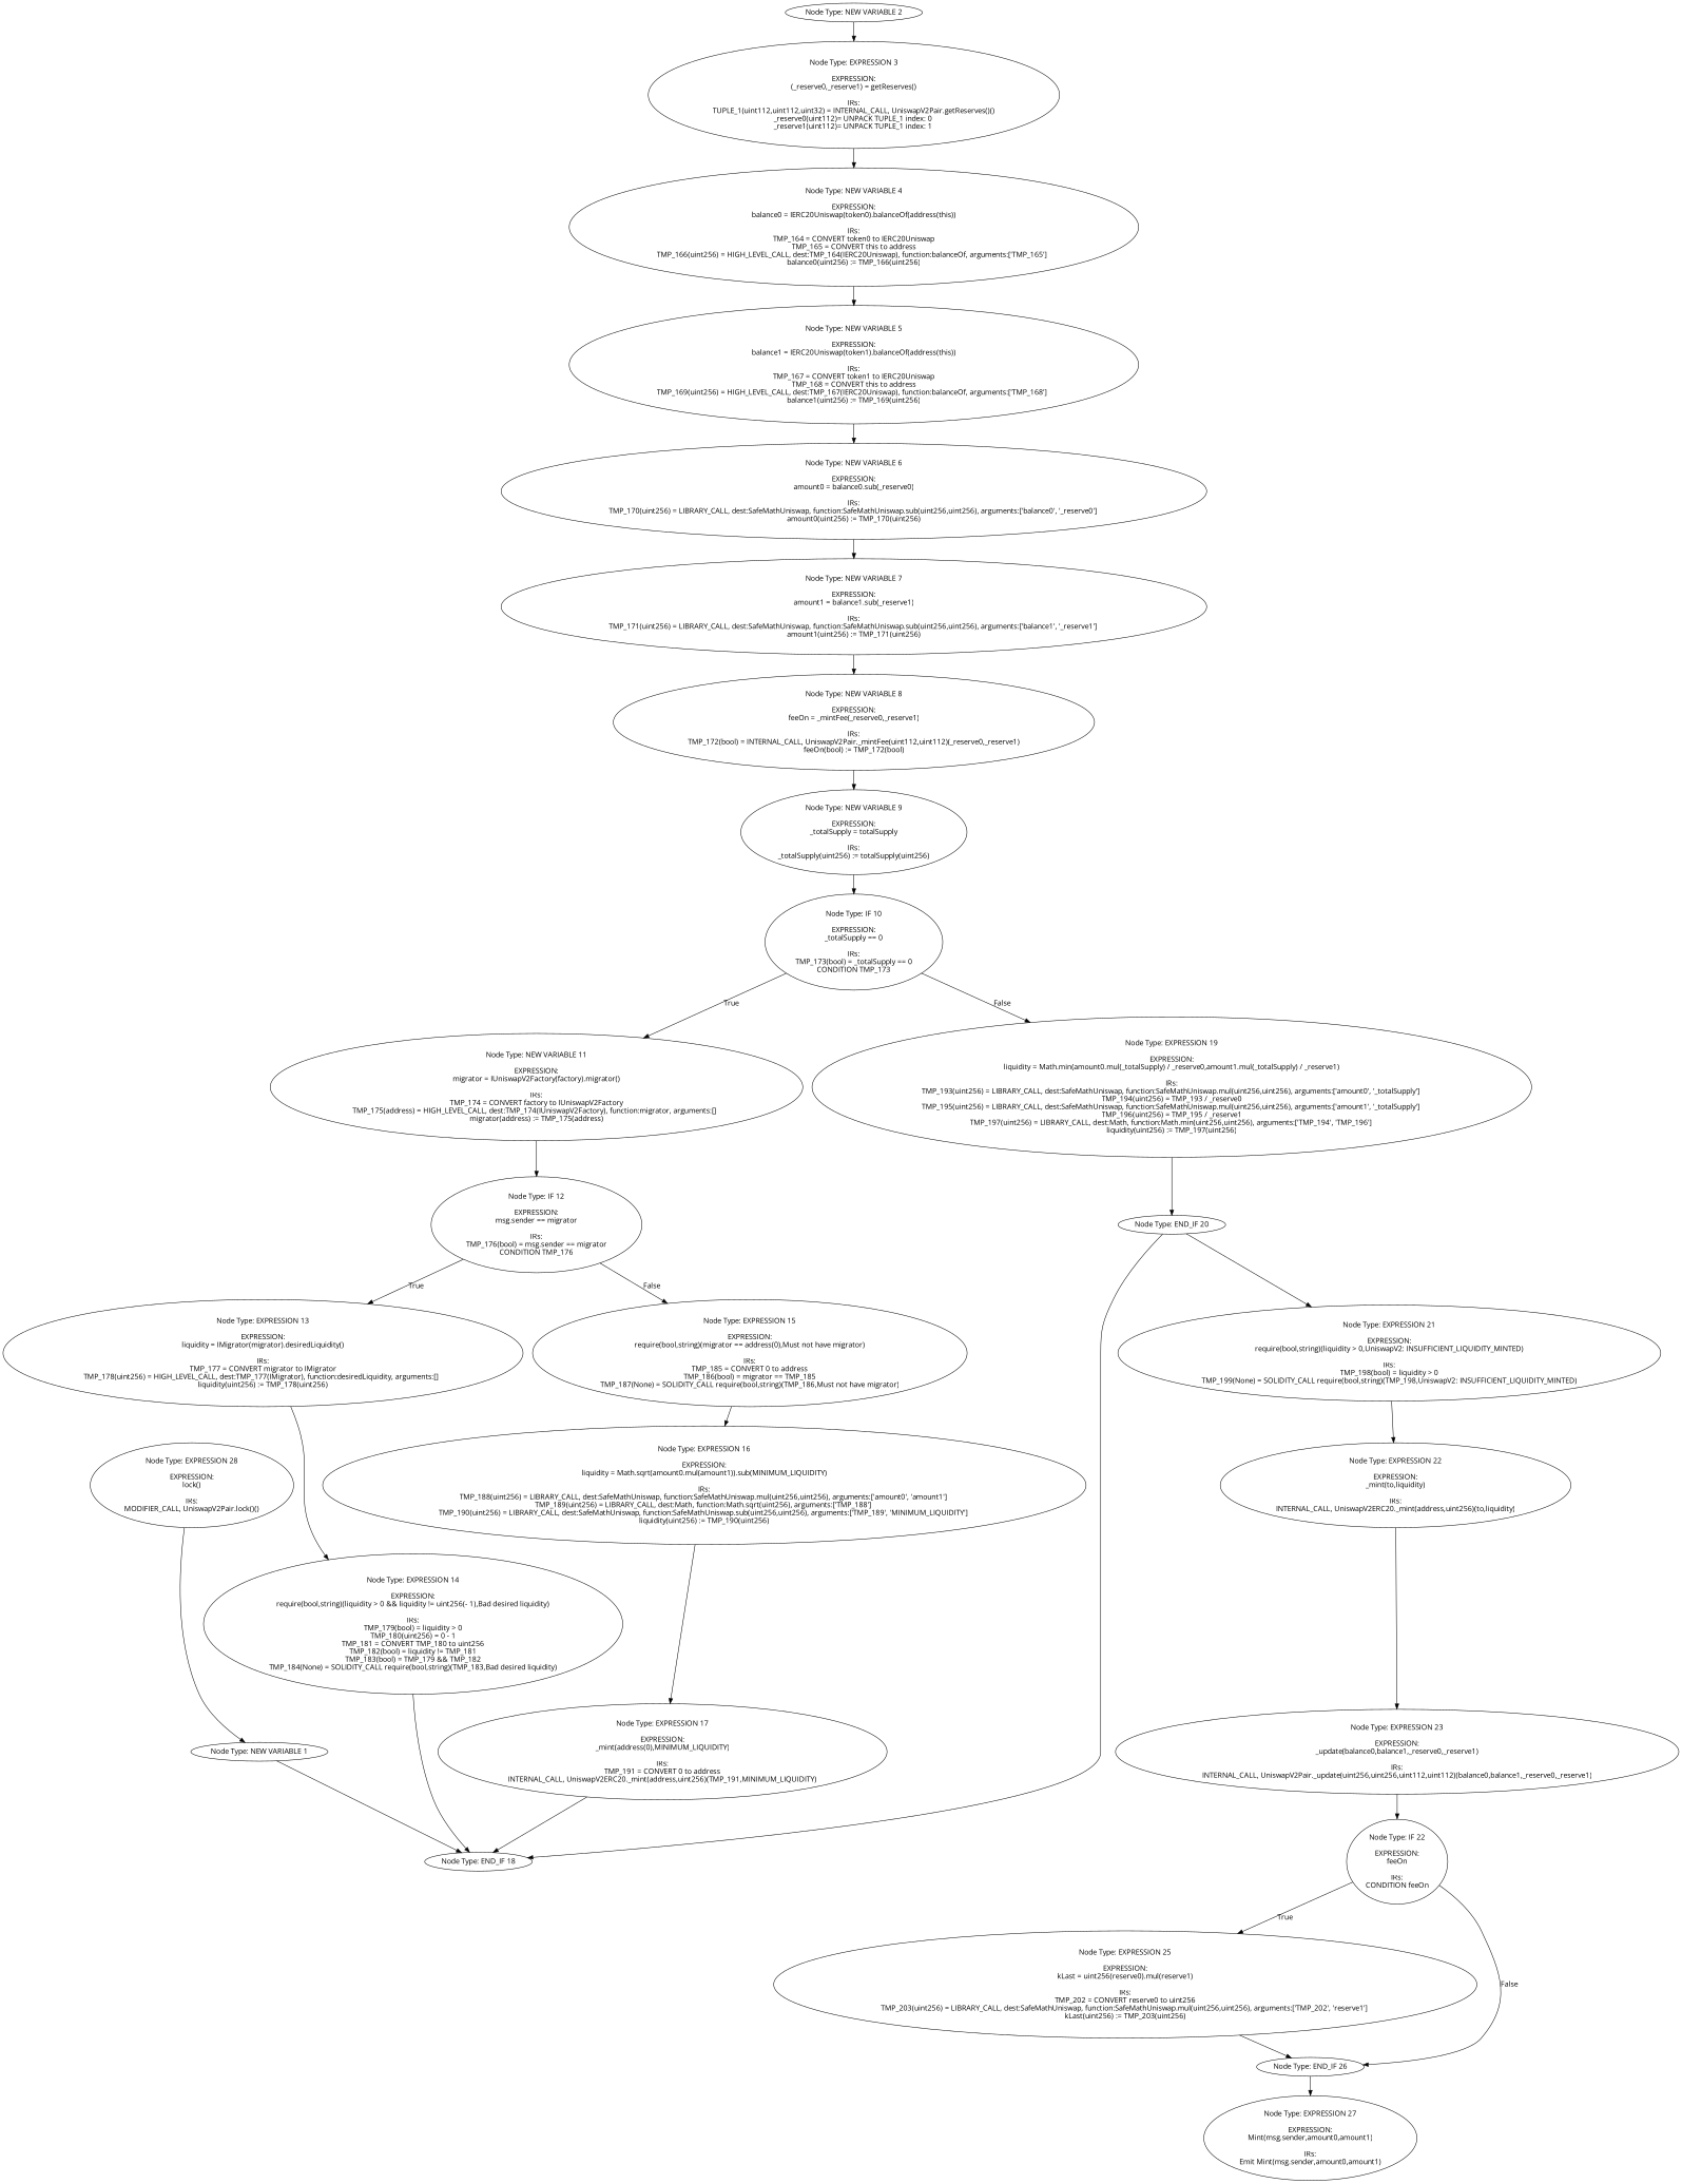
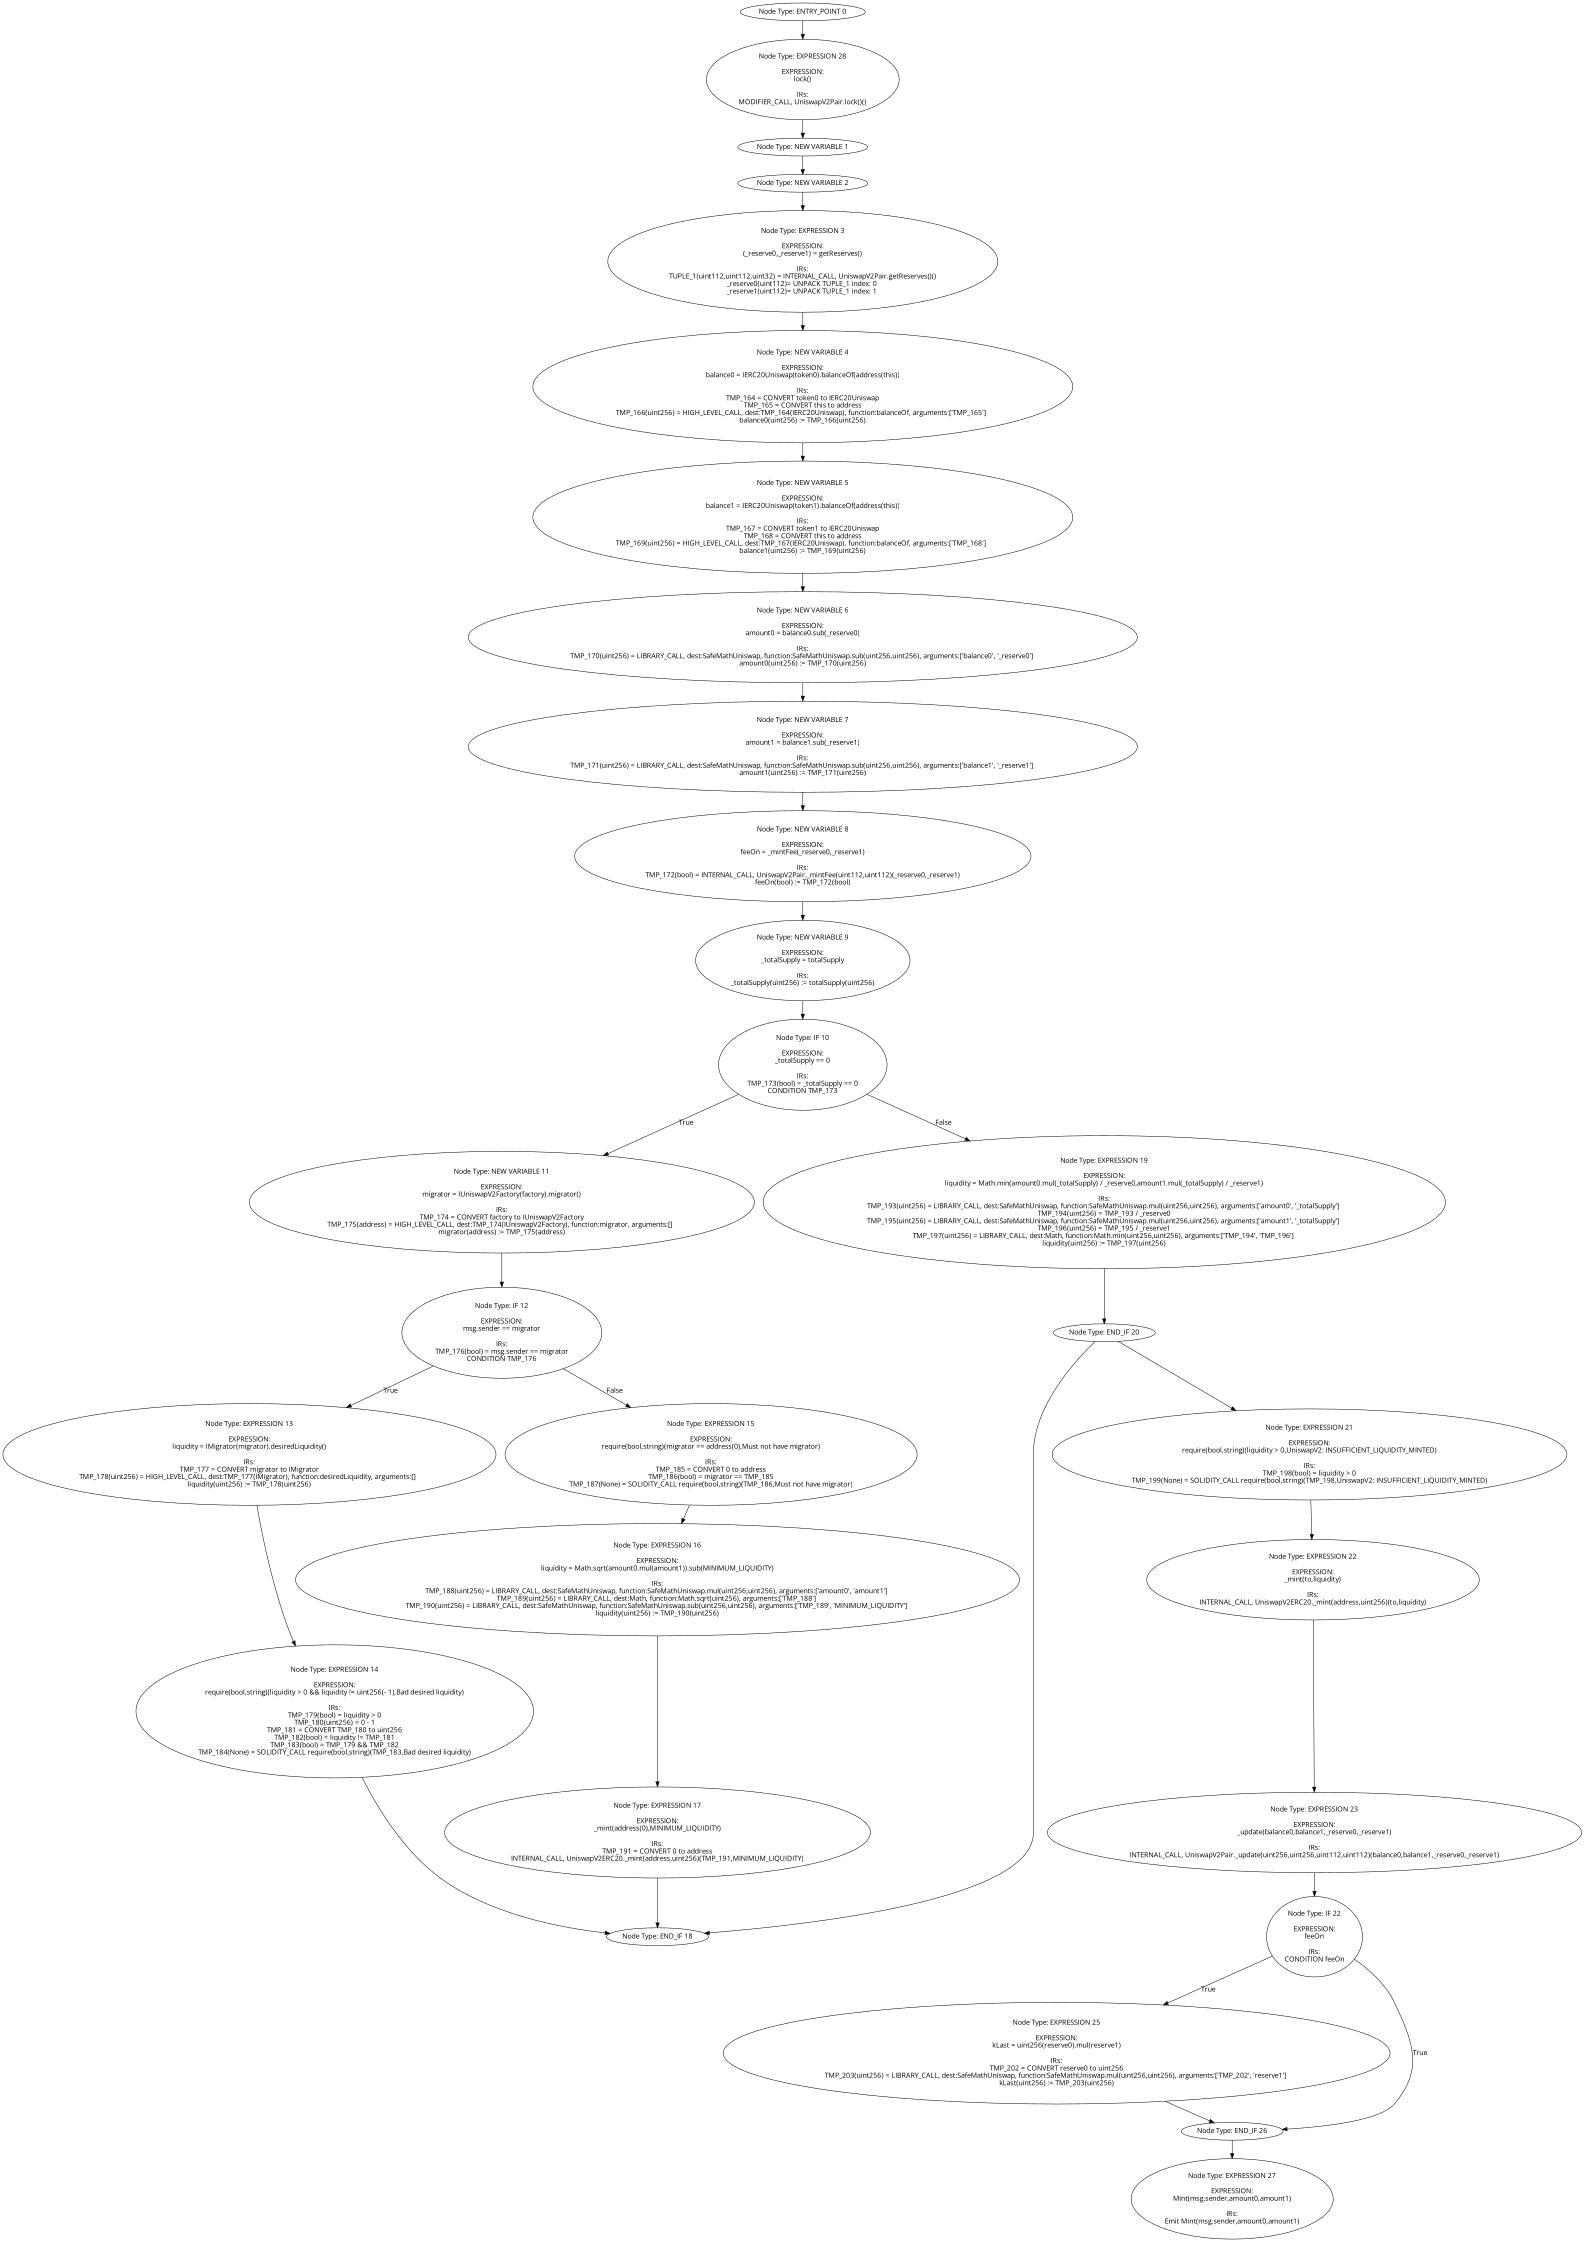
  digraph {
    fontname="Open Sans"
    node [fontname="Open Sans"]
    edge [fontname="Open Sans"]
+   n1 [label="Node Type: ENTRY_POINT 0\n"]
    n2 [label="Node Type: EXPRESSION 28\n\nEXPRESSION:\nlock()\n\nIRs:\nMODIFIER_CALL, UniswapV2Pair.lock()()"]
    n3 [label="Node Type: NEW VARIABLE 1\n"]
    n4 [label="Node Type: NEW VARIABLE 2\n"]
    n5 [label="Node Type: EXPRESSION 3\n\nEXPRESSION:\n(_reserve0,_reserve1) = getReserves()\n\nIRs:\nTUPLE_1(uint112,uint112,uint32) = INTERNAL_CALL, UniswapV2Pair.getReserves()()\n_reserve0(uint112)= UNPACK TUPLE_1 index: 0 \n_reserve1(uint112)= UNPACK TUPLE_1 index: 1 "]
    n6 [label="Node Type: NEW VARIABLE 4\n\nEXPRESSION:\nbalance0 = IERC20Uniswap(token0).balanceOf(address(this))\n\nIRs:\nTMP_164 = CONVERT token0 to IERC20Uniswap\nTMP_165 = CONVERT this to address\nTMP_166(uint256) = HIGH_LEVEL_CALL, dest:TMP_164(IERC20Uniswap), function:balanceOf, arguments:['TMP_165']  \nbalance0(uint256) := TMP_166(uint256)"]
    n7 [label="Node Type: NEW VARIABLE 5\n\nEXPRESSION:\nbalance1 = IERC20Uniswap(token1).balanceOf(address(this))\n\nIRs:\nTMP_167 = CONVERT token1 to IERC20Uniswap\nTMP_168 = CONVERT this to address\nTMP_169(uint256) = HIGH_LEVEL_CALL, dest:TMP_167(IERC20Uniswap), function:balanceOf, arguments:['TMP_168']  \nbalance1(uint256) := TMP_169(uint256)"]
    n8 [label="Node Type: NEW VARIABLE 6\n\nEXPRESSION:\namount0 = balance0.sub(_reserve0)\n\nIRs:\nTMP_170(uint256) = LIBRARY_CALL, dest:SafeMathUniswap, function:SafeMathUniswap.sub(uint256,uint256), arguments:['balance0', '_reserve0'] \namount0(uint256) := TMP_170(uint256)"]
    n9 [label="Node Type: NEW VARIABLE 7\n\nEXPRESSION:\namount1 = balance1.sub(_reserve1)\n\nIRs:\nTMP_171(uint256) = LIBRARY_CALL, dest:SafeMathUniswap, function:SafeMathUniswap.sub(uint256,uint256), arguments:['balance1', '_reserve1'] \namount1(uint256) := TMP_171(uint256)"]
    n10 [label="Node Type: NEW VARIABLE 8\n\nEXPRESSION:\nfeeOn = _mintFee(_reserve0,_reserve1)\n\nIRs:\nTMP_172(bool) = INTERNAL_CALL, UniswapV2Pair._mintFee(uint112,uint112)(_reserve0,_reserve1)\nfeeOn(bool) := TMP_172(bool)"]
    n11 [label="Node Type: NEW VARIABLE 9\n\nEXPRESSION:\n_totalSupply = totalSupply\n\nIRs:\n_totalSupply(uint256) := totalSupply(uint256)"]
    n12 [label="Node Type: IF 10\n\nEXPRESSION:\n_totalSupply == 0\n\nIRs:\nTMP_173(bool) = _totalSupply == 0\nCONDITION TMP_173"]
    n13 [label="Node Type: NEW VARIABLE 11\n\nEXPRESSION:\nmigrator = IUniswapV2Factory(factory).migrator()\n\nIRs:\nTMP_174 = CONVERT factory to IUniswapV2Factory\nTMP_175(address) = HIGH_LEVEL_CALL, dest:TMP_174(IUniswapV2Factory), function:migrator, arguments:[]  \nmigrator(address) := TMP_175(address)"]
    n14 [label="Node Type: EXPRESSION 19\n\nEXPRESSION:\nliquidity = Math.min(amount0.mul(_totalSupply) / _reserve0,amount1.mul(_totalSupply) / _reserve1)\n\nIRs:\nTMP_193(uint256) = LIBRARY_CALL, dest:SafeMathUniswap, function:SafeMathUniswap.mul(uint256,uint256), arguments:['amount0', '_totalSupply'] \nTMP_194(uint256) = TMP_193 / _reserve0\nTMP_195(uint256) = LIBRARY_CALL, dest:SafeMathUniswap, function:SafeMathUniswap.mul(uint256,uint256), arguments:['amount1', '_totalSupply'] \nTMP_196(uint256) = TMP_195 / _reserve1\nTMP_197(uint256) = LIBRARY_CALL, dest:Math, function:Math.min(uint256,uint256), arguments:['TMP_194', 'TMP_196'] \nliquidity(uint256) := TMP_197(uint256)"]
    n15 [label="Node Type: IF 12\n\nEXPRESSION:\nmsg.sender == migrator\n\nIRs:\nTMP_176(bool) = msg.sender == migrator\nCONDITION TMP_176"]
    n16 [label="Node Type: END_IF 20\n"]
    n17 [label="Node Type: EXPRESSION 13\n\nEXPRESSION:\nliquidity = IMigrator(migrator).desiredLiquidity()\n\nIRs:\nTMP_177 = CONVERT migrator to IMigrator\nTMP_178(uint256) = HIGH_LEVEL_CALL, dest:TMP_177(IMigrator), function:desiredLiquidity, arguments:[]  \nliquidity(uint256) := TMP_178(uint256)"]
    n18 [label="Node Type: EXPRESSION 15\n\nEXPRESSION:\nrequire(bool,string)(migrator == address(0),Must not have migrator)\n\nIRs:\nTMP_185 = CONVERT 0 to address\nTMP_186(bool) = migrator == TMP_185\nTMP_187(None) = SOLIDITY_CALL require(bool,string)(TMP_186,Must not have migrator)"]
    n19 [label="Node Type: END_IF 18\n"]
    n20 [label="Node Type: EXPRESSION 21\n\nEXPRESSION:\nrequire(bool,string)(liquidity > 0,UniswapV2: INSUFFICIENT_LIQUIDITY_MINTED)\n\nIRs:\nTMP_198(bool) = liquidity > 0\nTMP_199(None) = SOLIDITY_CALL require(bool,string)(TMP_198,UniswapV2: INSUFFICIENT_LIQUIDITY_MINTED)"]
    n21 [label="Node Type: EXPRESSION 14\n\nEXPRESSION:\nrequire(bool,string)(liquidity > 0 && liquidity != uint256(- 1),Bad desired liquidity)\n\nIRs:\nTMP_179(bool) = liquidity > 0\nTMP_180(uint256) = 0 - 1\nTMP_181 = CONVERT TMP_180 to uint256\nTMP_182(bool) = liquidity != TMP_181\nTMP_183(bool) = TMP_179 && TMP_182\nTMP_184(None) = SOLIDITY_CALL require(bool,string)(TMP_183,Bad desired liquidity)"]
    n22 [label="Node Type: EXPRESSION 16\n\nEXPRESSION:\nliquidity = Math.sqrt(amount0.mul(amount1)).sub(MINIMUM_LIQUIDITY)\n\nIRs:\nTMP_188(uint256) = LIBRARY_CALL, dest:SafeMathUniswap, function:SafeMathUniswap.mul(uint256,uint256), arguments:['amount0', 'amount1'] \nTMP_189(uint256) = LIBRARY_CALL, dest:Math, function:Math.sqrt(uint256), arguments:['TMP_188'] \nTMP_190(uint256) = LIBRARY_CALL, dest:SafeMathUniswap, function:SafeMathUniswap.sub(uint256,uint256), arguments:['TMP_189', 'MINIMUM_LIQUIDITY'] \nliquidity(uint256) := TMP_190(uint256)"]
    n23 [label="Node Type: EXPRESSION 17\n\nEXPRESSION:\n_mint(address(0),MINIMUM_LIQUIDITY)\n\nIRs:\nTMP_191 = CONVERT 0 to address\nINTERNAL_CALL, UniswapV2ERC20._mint(address,uint256)(TMP_191,MINIMUM_LIQUIDITY)"]
    n24 [label="Node Type: EXPRESSION 22\n\nEXPRESSION:\n_mint(to,liquidity)\n\nIRs:\nINTERNAL_CALL, UniswapV2ERC20._mint(address,uint256)(to,liquidity)"]
    n25 [label="Node Type: EXPRESSION 23\n\nEXPRESSION:\n_update(balance0,balance1,_reserve0,_reserve1)\n\nIRs:\nINTERNAL_CALL, UniswapV2Pair._update(uint256,uint256,uint112,uint112)(balance0,balance1,_reserve0,_reserve1)"]
    n26 [label="Node Type: IF 22\n\nEXPRESSION:\nfeeOn\n\nIRs:\nCONDITION feeOn"]
    n27 [label="Node Type: EXPRESSION 25\n\nEXPRESSION:\nkLast = uint256(reserve0).mul(reserve1)\n\nIRs:\nTMP_202 = CONVERT reserve0 to uint256\nTMP_203(uint256) = LIBRARY_CALL, dest:SafeMathUniswap, function:SafeMathUniswap.mul(uint256,uint256), arguments:['TMP_202', 'reserve1'] \nkLast(uint256) := TMP_203(uint256)"]
    n28 [label="Node Type: END_IF 26\n"]
    n29 [label="Node Type: EXPRESSION 27\n\nEXPRESSION:\nMint(msg.sender,amount0,amount1)\n\nIRs:\nEmit Mint(msg.sender,amount0,amount1)"]
+   n1 -> n2
    n2 -> n3
-   n3 -> n19
+   n3 -> n4
    n4 -> n5
    n5 -> n6
    n6 -> n7
    n7 -> n8
    n8 -> n9
    n9 -> n10
    n10 -> n11
    n11 -> n12
    n12 -> n13 [label=True]
    n12 -> n14 [label=False]
    n13 -> n15
    n14 -> n16
    n15 -> n17 [label=True]
    n15 -> n18 [label=False]
    n16 -> n19
    n16 -> n20
    n17 -> n21
    n18 -> n22
    n20 -> n24
    n21 -> n19
    n22 -> n23
    n23 -> n19
    n24 -> n25
    n25 -> n26
    n26 -> n27 [label=True]
-   n26 -> n28 [label=False]
+   n26 -> n28 [label=True]
    n27 -> n28
    n28 -> n29
  }
